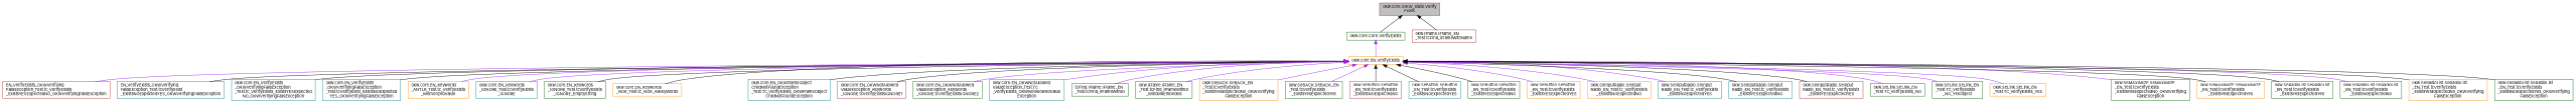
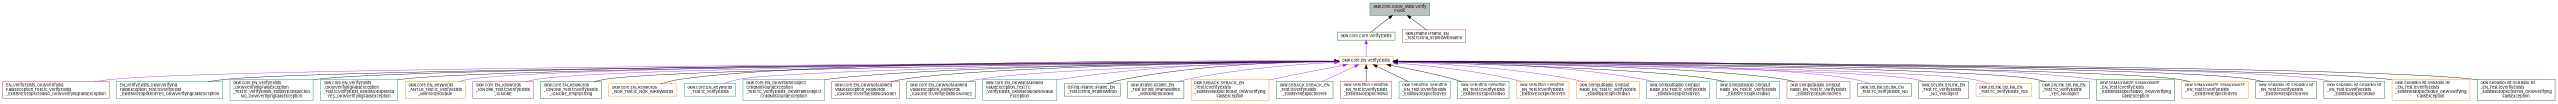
  digraph {
    fontname=Inter
    rankdir=TB
    node [color=darkgreen fillcolor=white fontname=Inter fontsize=10 shape=record style=filled]
    edge [color=black dir=back fontname=Inter fontsize=10 labelfontname=Helvetica labelfontsize=10 style=solid]
-   n1 [color=brown fillcolor=grey75 fontcolor=black height=0.2 label="okw.core.IOKW_State.Verify\lExists" width=0.4]
+   n1 [color=teal fillcolor=grey75 fontcolor=black height=0.2 label="okw.core.IOKW_State.Verify\lExists" width=0.4]
    n2 [height=0.2 label="okw.core.Core.VerifyExists" width=0.4]
    n3 [color=brown height=0.2 label="okw.IFrame.IFrame_EN\l_Test.tcFind_iFrameWithName" width=0.4]
    n4 [color=darkorange height=0.2 label="okw.core.EN.VerifyExists" width=0.4]
    n5 [color=brown height=0.2 label="EN_VerifyExists_OKWVerifying\lFailsException_Test.tc_VerifyExists\l_ExistsYESExpectedNO_OKWVerifyingFailsException" width=0.4]
    n6 [color=teal height=0.2 label="EN_VerifyExists_OKWVerifying\lFailsException_Test.tcVerifyExist\l_ExistsNOExpextedYES_OKWVerifyingFailsException" width=0.4]
    n7 [color=teal height=0.2 label="okw.core.EN_VerifyExists\l_OKWVerifyingFailsException\l_Test.tc_VerifyExists_ExistsYESExpected\lNO_OKWVerifyingFailsException" width=0.4]
    n8 [color=teal height=0.2 label="okw.core.EN_VerifyExists\l_OKWVerifyingFailsException\l_Test.tcVerifyExist_ExistsNOExpexted\lYES_OKWVerifyingFailsException" width=0.4]
    n9 [color=darkorange height=0.2 label="okw.core.EN_Keywords\l_ANTLR_Test.tc_VerifyExists\l_MemorizedValue" width=0.4]
-   n10 [color=teal height=0.2 label="okw.core.EN_Keywords\l_IGNORE_Test.tcVerifyExists\l_IGNORE" width=0.4]
+   n10 [color=brown height=0.2 label="okw.core.EN_Keywords\l_IGNORE_Test.tcVerifyExists\l_IGNORE" width=0.4]
    n11 [height=0.2 label="okw.core.EN_Keywords\l_IGNORE_Test.tcVerifyExists\l_IGNORE_EmptyString" width=0.4]
    n12 [color=darkorange height=0.2 label="okw.core.EN_Keywords\l_NOK_Test.tc_NOK_AllKeyWords" width=0.4]
+   n13 [color=teal height=0.2 label="okw.core.EN_Keywords\l_Test.tc_VerifyExists" width=0.4]
    n14 [color=teal height=0.2 label="okw.core.EN_OKWFrameObject\lChildNotFoundException\l_Test.TC_VerifyExists_OKWFrameObject\lChildNotFoundException" width=0.4]
    n15 [color=brown height=0.2 label="okw.core.EN_OKWNotAllowed\lValueException_Keywords\l_IGNORE.tcVerifyExistsIGNORE1" width=0.4]
    n16 [height=0.2 label="okw.core.EN_OKWNotAllowed\lValueException_Keywords\l_IGNORE.tcVerifyExistsIGNORE2" width=0.4]
    n17 [color=teal height=0.2 label="okw.core.EN_OKWNotAllowed\lValueException_Test.TC\l_VerifyExists_OKWNotAllowedValue\lException" width=0.4]
    n18 [height=0.2 label="tcFind.IFrame.IFrame_EN\l_Test.tcFind_iFrameWithID" width=0.4]
    n19 [height=0.2 label="okw.IFrame.IFrame_EN\l_Test.tcFind_iFrameWithID\l_WindowEmbeded" width=0.4]
    n20 [color=darkorange height=0.2 label="okw.SeBACK.SeBACK_EN\l_Test.tcVerifyExists\l_ExistsYesExpectedNo_OKWVerifying\lFailsException" width=0.4]
    n21 [height=0.2 label="okw.SeBACK.SeBACK_EN\l_Test.tcVerifyExists\l_ExistsYesExpectedYes" width=0.4]
    n22 [color=brown height=0.2 label="okw.SeButton.SeButton\l_EN_Test.tcVerifyExists\l_ExsistsNOExpectedNO" width=0.4]
    n23 [color=teal height=0.2 label="okw.SeButton.SeButton\l_EN_Test.tcVerifyExists\l_ExistsNOExpectedYES" width=0.4]
    n24 [height=0.2 label="okw.SeButton.SeButton\l_EN_Test.tcVerifyExists\l_ExistsYESExpectedNO" width=0.4]
    n25 [color=darkorange height=0.2 label="okw.SeButton.SeButton\l_EN_Test.tcVerifyExists\l_ExistsYESExpectedYES" width=0.4]
    n26 [color=darkorange height=0.2 label="okw.SeInputRadio.SeInput\lRadio_EN_Test.tc_VerifyExists\l_ExsistsNOExpectedNO" width=0.4]
    n27 [color=teal height=0.2 label="okw.SeInputRadio.SeInput\lRadio_EN_Test.tc_VerifyExists\l_ExistsNOExpectedYES" width=0.4]
    n28 [color=teal height=0.2 label="okw.SeInputRadio.SeInput\lRadio_EN_Test.tc_VerifyExists\l_ExistsYESExpectedNO" width=0.4]
    n29 [color=brown height=0.2 label="okw.SeInputRadio.SeInput\lRadio_EN_Test.tc_VerifyExists\l_ExistsYESExpectedYES" width=0.4]
    n30 [height=0.2 label="okw.SeLink.SeLink_EN\l_Test.TC_VerifyExists_NO" width=0.4]
    n31 [height=0.2 label="okw.SeLink.SeLink_EN\l_Test.TC_VerifyExists\l_NO_YesObject" width=0.4]
    n32 [color=darkorange height=0.2 label="okw.SeLink.SeLink_EN\l_Test.TC_VerifyExists_YES" width=0.4]
+   n33 [height=0.2 label="okw.SeLink.SeLink_EN\l_Test.TC_VerifyExists\l_YES_NoObject" width=0.4]
    n34 [height=0.2 label="okw.SeMAXIMIZE.SeMAXIMIZE\l_EN_Test.tcVerifyExists\l_ExistsYesExpectedNo_OKWVerifying\lFailsException" width=0.4]
    n35 [color=darkorange height=0.2 label="okw.SeMAXIMIZE.SeMAXIMIZE\l_EN_Test.tcVerifyExists\l_ExistsYesExpectedYes" width=0.4]
    n36 [height=0.2 label="okw.SeRadioList.SeRadioList\l_EN_Test.tcVerifyExists\l_ExistsYesExpectedYes" width=0.4]
    n37 [height=0.2 label="okw.SeRadioList.SeRadioList\l_EN_Test.tcVerifyExists\l_ExistsNoExpectedNo" width=0.4]
    n38 [color=darkorange height=0.2 label="okw.SeRadioList.SeRadioList\l_EN_Test.tcVerifyExists\l_ExistsYesExpectedNo_OKWVerifying\lFailsException" width=0.4]
    n39 [height=0.2 label="okw.SeRadioList.SeRadioList\l_EN_Test.tcVerifyExists\l_ExistsNoExpectedYes_OKWVerifying\lFailsException" width=0.4]
    n1 -> n2
    n1 -> n3
    n2 -> n4 [color=purple]
    n4 -> n5 [color=purple]
    n4 -> n6
    n4 -> n7
    n4 -> n8
    n4 -> n9 [color=purple]
    n4 -> n10 [color=purple]
    n4 -> n11
    n4 -> n12
+   n4 -> n13 [color=purple]
    n4 -> n14
    n4 -> n15
    n4 -> n16 [color=purple]
    n4 -> n17 [color=purple]
-   n4 -> n18 [color=purple]
+   n4 -> n18
    n4 -> n19 [color=purple]
    n4 -> n20 [color=purple]
    n4 -> n21 [color=purple]
    n4 -> n22
    n4 -> n23
    n4 -> n24
    n4 -> n25 [color=purple]
    n4 -> n26 [color=purple]
    n4 -> n27 [color=purple]
    n4 -> n28
    n4 -> n29
    n4 -> n30 [color=purple]
    n4 -> n31 [color=purple]
    n4 -> n32 [color=purple]
+   n4 -> n33
    n4 -> n34 [color=purple]
    n4 -> n35
    n4 -> n36
    n4 -> n37 [color=purple]
    n4 -> n38
    n4 -> n39
  }
